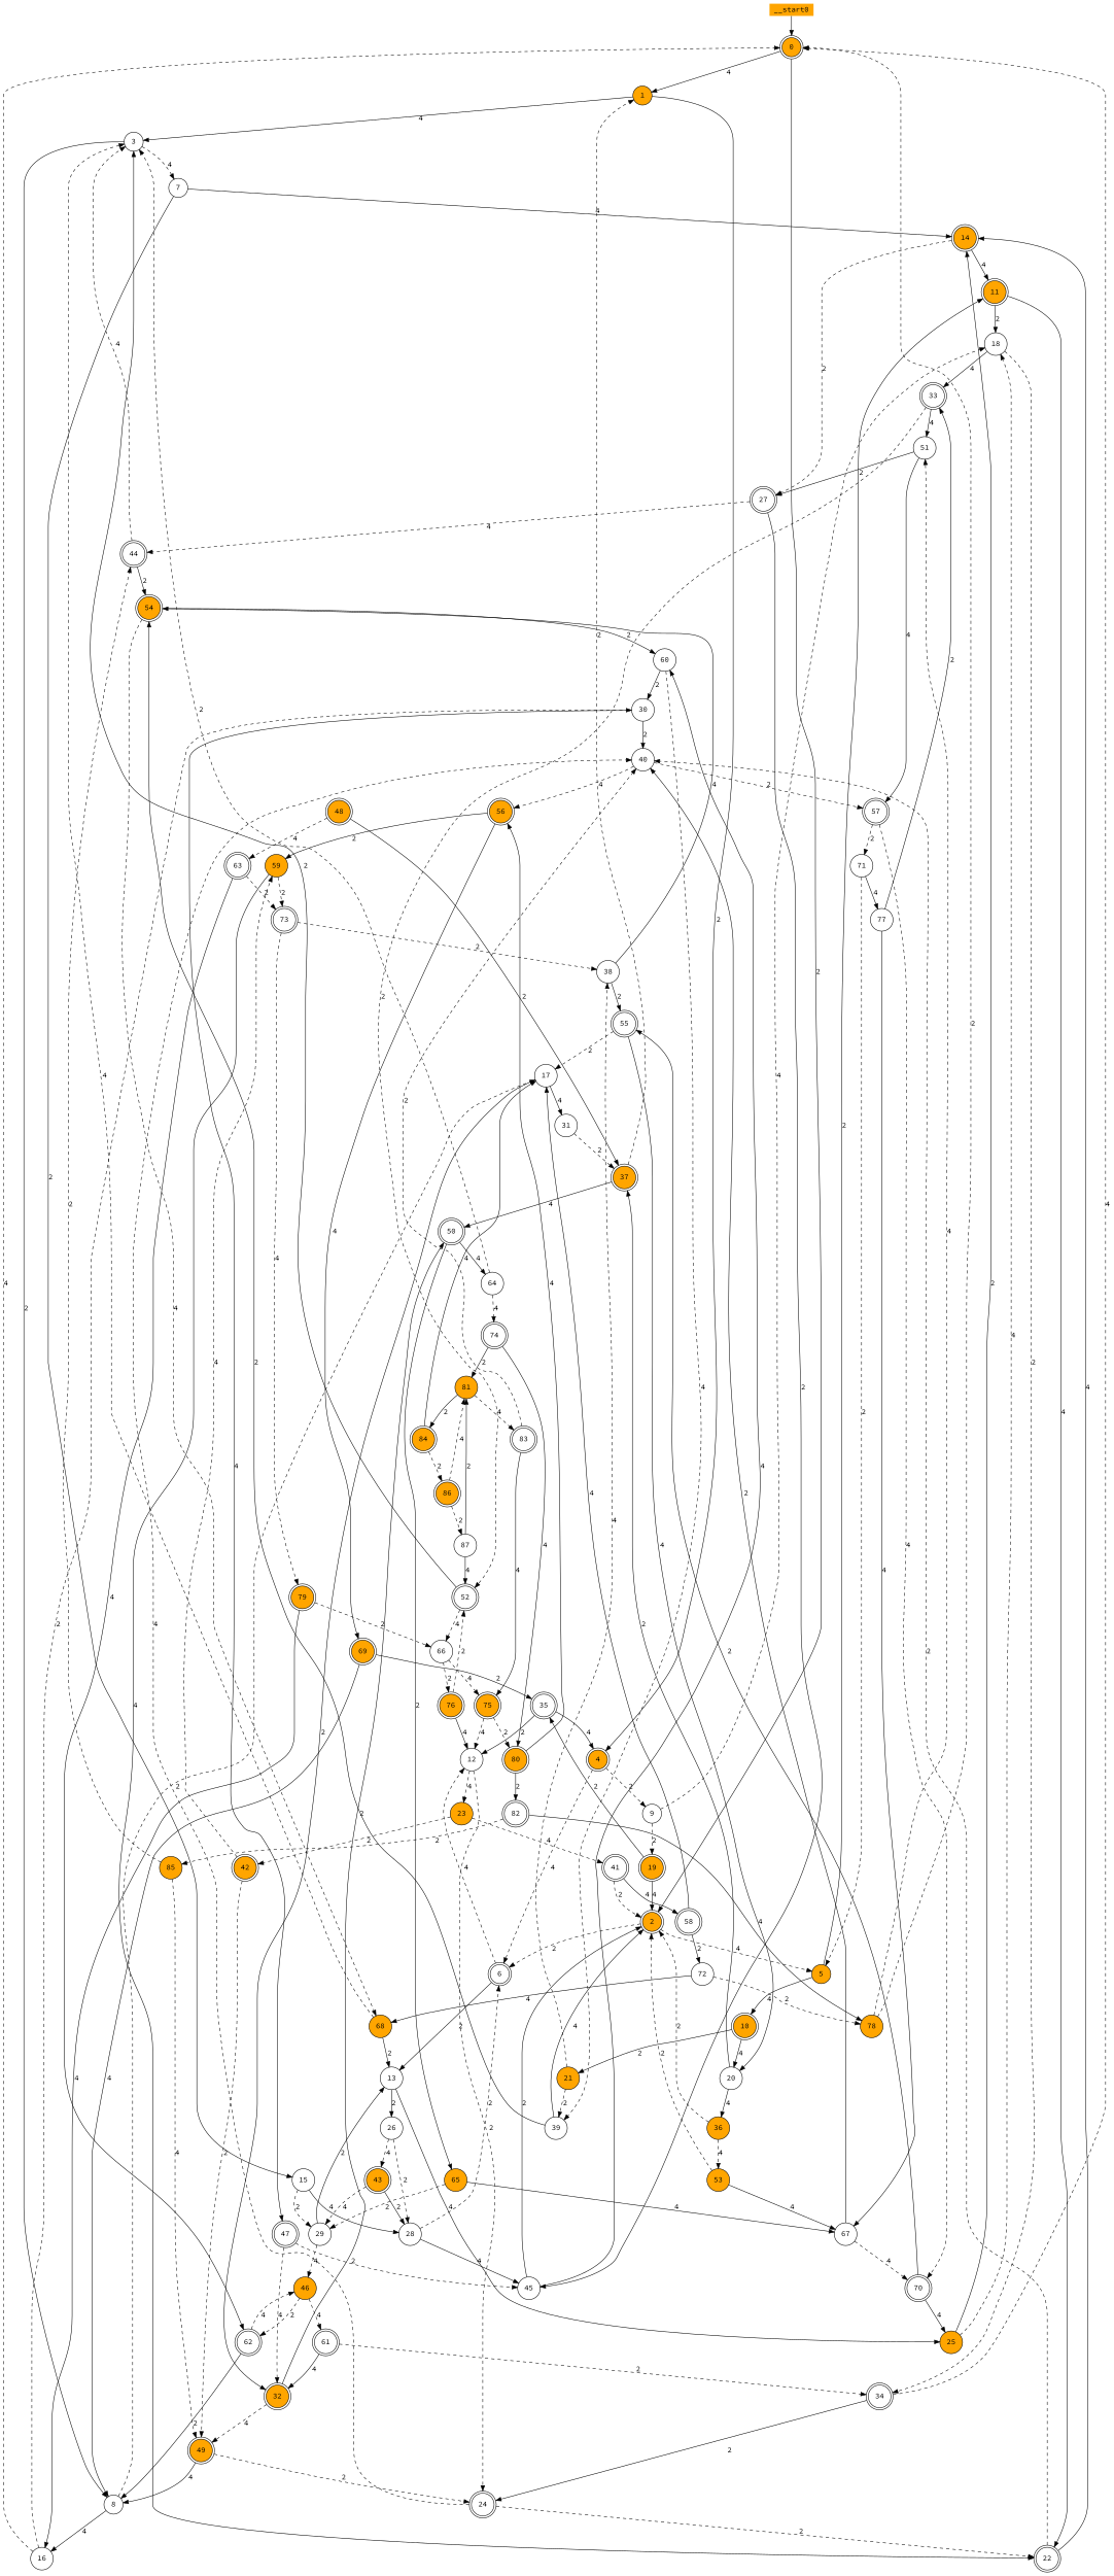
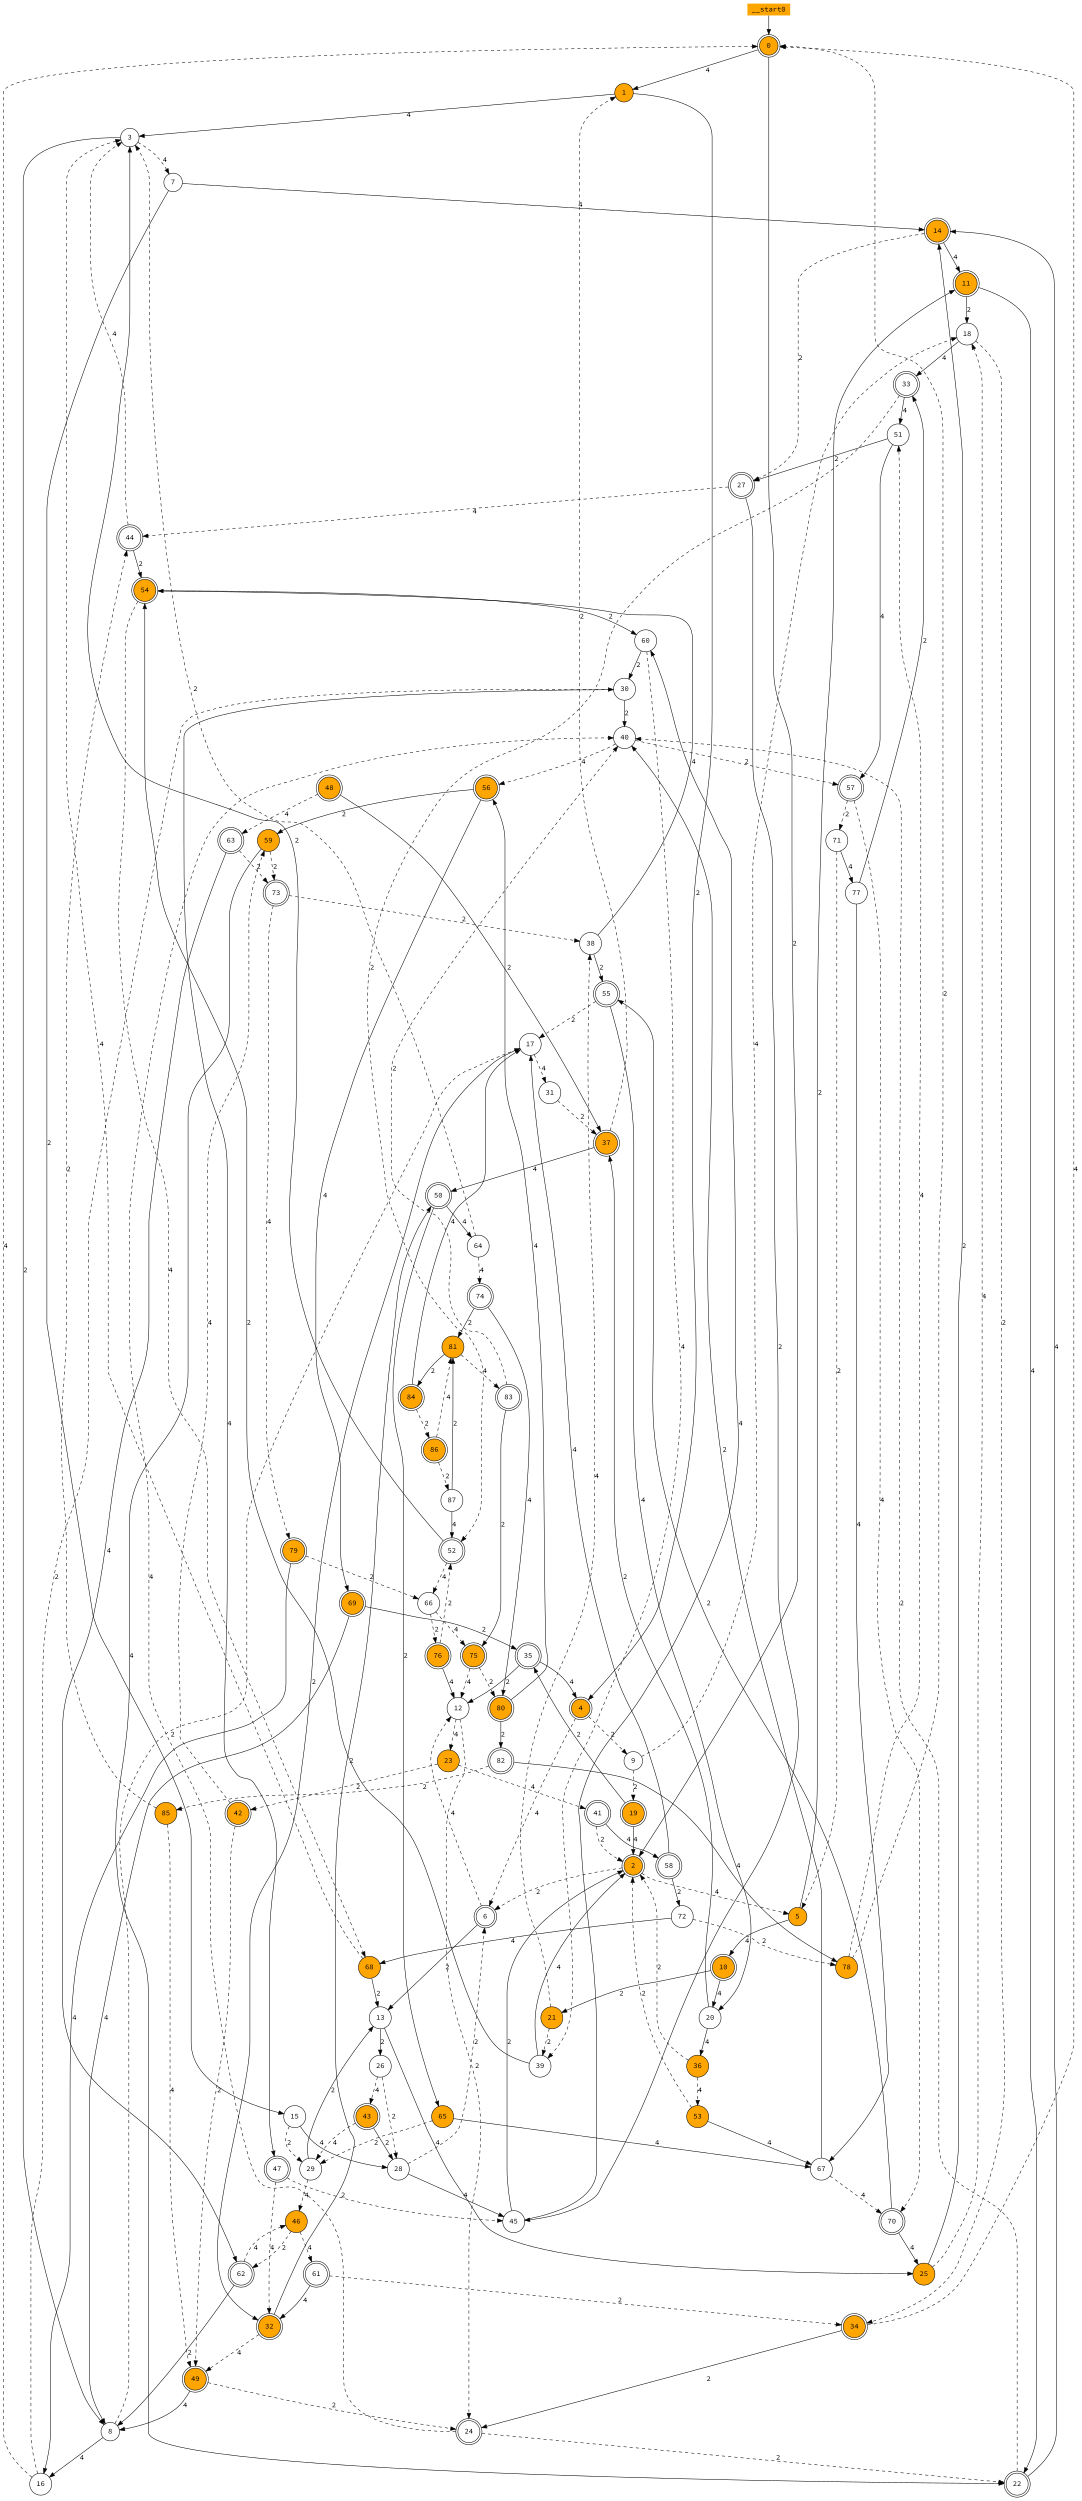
  digraph {
    fontname="Source Code Pro"
    node [fillcolor=white fontname="Source Code Pro" shape=doublecircle style=filled]
    edge [fontname="Source Code Pro" style=solid]
    n1 [fillcolor=orange label=0]
    n2 [fillcolor=orange label=1 shape=circle]
    n3 [fillcolor=orange label=2]
    n4 [label=3 shape=circle]
    n5 [fillcolor=orange label=4]
    n6 [fillcolor=orange label=5 shape=circle]
    n7 [label=6]
    n8 [label=7 shape=circle]
    n9 [label=8 shape=circle]
    n10 [label=9 shape=circle]
    n11 [fillcolor=orange label=10]
    n12 [fillcolor=orange label=11]
    n13 [label=12 shape=circle]
    n14 [label=13 shape=circle]
    n15 [fillcolor=orange label=14]
    n16 [label=15 shape=circle]
    n17 [label=16 shape=circle]
    n18 [label=17 shape=circle]
    n19 [label=18 shape=circle]
    n20 [fillcolor=orange label=19]
    n21 [label=20 shape=circle]
    n22 [fillcolor=orange label=21 shape=circle]
    n23 [label=22]
    n24 [fillcolor=orange label=23 shape=circle]
    n25 [label=24]
    n26 [fillcolor=orange label=25 shape=circle]
    n27 [label=26 shape=circle]
    n28 [label=27]
    n29 [label=28 shape=circle]
    n30 [label=29 shape=circle]
    n31 [label=30 shape=circle]
    n32 [label=31 shape=circle]
    n33 [fillcolor=orange label=32]
    n34 [label=33]
-   n35 [label=34]
+   n35 [fillcolor=orange label=34]
    n36 [label=35]
    n37 [fillcolor=orange label=36 shape=circle]
    n38 [fillcolor=orange label=37]
    n39 [label=38 shape=circle]
    n40 [label=39 shape=circle]
    n41 [label=40 shape=circle]
    n42 [label=41]
    n43 [fillcolor=orange label=42]
    n44 [fillcolor=orange label=43]
    n45 [label=44]
    n46 [label=45 shape=circle]
    n47 [fillcolor=orange label=46 shape=circle]
    n48 [label=47]
    n49 [fillcolor=orange label=49]
    n50 [label=50]
    n51 [label=51 shape=circle]
    n52 [label=52]
    n53 [fillcolor=orange label=53 shape=circle]
    n54 [fillcolor=orange label=54]
    n55 [label=55]
    n56 [fillcolor=orange label=56]
    n57 [label=57]
    n58 [label=58]
    n59 [fillcolor=orange label=59 shape=circle]
    n60 [label=60 shape=circle]
    n61 [label=61]
    n62 [label=62]
    n63 [fillcolor=orange label=48]
    n64 [label=63]
    n65 [label=64 shape=circle]
    n66 [fillcolor=orange label=65 shape=circle]
    n67 [label=66 shape=circle]
    n68 [label=67 shape=circle]
    n69 [fillcolor=orange label=68 shape=circle]
    n70 [fillcolor=orange label=69]
    n71 [label=70]
    n72 [label=71 shape=circle]
    n73 [label=72 shape=circle]
    n74 [label=73]
    n75 [label=74]
    n76 [fillcolor=orange label=75]
    n77 [fillcolor=orange label=76]
    n78 [label=77 shape=circle]
    n79 [fillcolor=orange label=78 shape=circle]
    n80 [fillcolor=orange label=79]
    n81 [fillcolor=orange label=80]
    n82 [fillcolor=orange label=81 shape=circle]
    n83 [label=82]
    n84 [label=83]
    n85 [fillcolor=orange label=84]
    n86 [fillcolor=orange label=85 shape=circle]
    n87 [fillcolor=orange label=86]
    n88 [label=87 shape=circle]
    __start0 [fillcolor=orange height=0 shape=none width=0]
    n1 -> n2 [label=4]
    n1 -> n3 [label=2]
    n2 -> n4 [label=4]
    n2 -> n5 [label=2]
    n3 -> n6 [label=4 style=dashed]
    n3 -> n7 [label=2 style=dashed]
    n4 -> n8 [label=4 style=dashed]
    n4 -> n9 [label=2]
    n5 -> n7 [label=4 style=dashed]
    n5 -> n10 [label=2 style=dashed]
    n6 -> n11 [label=4]
    n6 -> n12 [label=2]
    n7 -> n13 [label=4 style=dashed]
    n7 -> n14 [label=2]
    n8 -> n15 [label=4]
    n8 -> n16 [label=2]
    n9 -> n17 [label=4]
    n9 -> n18 [label=2 style=dashed]
    n10 -> n19 [label=4 style=dashed]
    n10 -> n20 [label=2 style=dashed]
    n11 -> n21 [label=4]
    n11 -> n22 [label=2]
    n12 -> n19 [label=2]
    n12 -> n23 [label=4]
    n13 -> n24 [label=4 style=dashed]
    n13 -> n25 [label=2 style=dashed]
    n14 -> n26 [label=4]
    n14 -> n27 [label=2]
    n15 -> n12 [label=4]
    n15 -> n28 [label=2 style=dashed]
    n16 -> n29 [label=4]
    n16 -> n30 [label=2 style=dashed]
    n17 -> n1 [label=4 style=dashed]
    n17 -> n31 [label=2 style=dashed]
-   n18 -> n32 [label=4]
+   n18 -> n32 [label=4 style=dashed]
    n18 -> n33 [label=2]
    n19 -> n34 [label=4]
    n19 -> n35 [label=2 style=dashed]
    n20 -> n3 [label=4]
    n20 -> n36 [label=2]
    n21 -> n37 [label=4]
    n21 -> n38 [label=2]
    n22 -> n39 [label=4 style=dashed]
    n22 -> n40 [label=2 style=dashed]
    n23 -> n15 [label=4]
    n23 -> n41 [label=2 style=dashed]
    n24 -> n42 [label=4 style=dashed]
    n24 -> n43 [label=2 style=dashed]
    n25 -> n23 [label=2 style=dashed]
    n25 -> n41 [label=4 style=dashed]
    n26 -> n15 [label=2]
    n26 -> n19 [label=4 style=dashed]
    n27 -> n29 [label=2 style=dashed]
    n27 -> n44 [label=4 style=dashed]
    n28 -> n45 [label=4 style=dashed]
    n28 -> n46 [label=2]
    n29 -> n7 [label=2 style=dashed]
    n29 -> n46 [label=4]
    n30 -> n14 [label=2]
    n30 -> n47 [label=4 style=dashed]
    n31 -> n41 [label=2]
    n31 -> n48 [label=4]
    n32 -> n38 [label=2 style=dashed]
    n33 -> n49 [label=4 style=dashed]
    n33 -> n50 [label=2]
    n34 -> n51 [label=4]
    n34 -> n52 [label=2 style=dashed]
    n35 -> n1 [label=4 style=dashed]
    n35 -> n25 [label=2]
    n36 -> n5 [label=4]
    n36 -> n13 [label=2]
    n37 -> n3 [label=2 style=dashed]
    n37 -> n53 [label=4 style=dashed]
    n38 -> n2 [label=2 style=dashed]
    n38 -> n50 [label=4]
    n39 -> n54 [label=4]
    n39 -> n55 [label=2]
    n40 -> n3 [label=4]
    n40 -> n54 [label=2]
    n41 -> n56 [label=4 style=dashed]
    n41 -> n57 [label=2 style=dashed]
    n42 -> n3 [label=2 style=dashed]
    n42 -> n58 [label=4]
    n43 -> n49 [label=2 style=dashed]
    n43 -> n59 [label=4 style=dashed]
    n44 -> n29 [label=2]
    n44 -> n30 [label=4 style=dashed]
    n45 -> n4 [label=4 style=dashed]
    n45 -> n54 [label=2]
    n46 -> n3 [label=2]
    n46 -> n60 [label=4]
    n47 -> n61 [label=4 style=dashed]
    n47 -> n62 [label=2 style=dashed]
    n48 -> n33 [label=4 style=dashed]
    n48 -> n46 [label=2 style=dashed]
    n49 -> n9 [label=4]
    n49 -> n25 [label=2 style=dashed]
    n50 -> n65 [label=4]
    n50 -> n66 [label=2]
    n51 -> n28 [label=2]
    n51 -> n57 [label=4]
    n52 -> n4 [label=2]
    n52 -> n67 [label=4 style=dashed]
    n53 -> n3 [label=2 style=dashed]
    n53 -> n68 [label=4]
    n54 -> n60 [label=2]
    n54 -> n69 [label=4 style=dashed]
    n55 -> n18 [label=2 style=dashed]
    n55 -> n21 [label=4]
    n56 -> n59 [label=2]
    n56 -> n70 [label=4]
    n57 -> n71 [label=4 style=dashed]
    n57 -> n72 [label=2 style=dashed]
    n58 -> n18 [label=4]
    n58 -> n73 [label=2]
    n59 -> n23 [label=4]
    n59 -> n74 [label=2 style=dashed]
    n60 -> n31 [label=2]
    n60 -> n40 [label=4 style=dashed]
    n61 -> n33 [label=4]
    n61 -> n35 [label=2 style=dashed]
    n62 -> n9 [label=2]
    n62 -> n47 [label=4 style=dashed]
    n63 -> n38 [label=2]
    n63 -> n64 [label=4 style=dashed]
    n64 -> n62 [label=4]
    n64 -> n74 [label=2 style=dashed]
    n65 -> n4 [label=2 style=dashed]
    n65 -> n75 [label=4 style=dashed]
    n66 -> n30 [label=2 style=dashed]
    n66 -> n68 [label=4]
    n67 -> n76 [label=4 style=dashed]
    n67 -> n77 [label=2 style=dashed]
    n68 -> n41 [label=2]
    n68 -> n71 [label=4 style=dashed]
    n69 -> n4 [label=4 style=dashed]
    n69 -> n14 [label=2]
    n70 -> n9 [label=4]
    n70 -> n36 [label=2]
    n71 -> n26 [label=4]
    n71 -> n55 [label=2]
    n72 -> n6 [label=2 style=dashed]
    n72 -> n78 [label=4]
    n73 -> n69 [label=4]
    n73 -> n79 [label=2 style=dashed]
    n74 -> n39 [label=2 style=dashed]
    n74 -> n80 [label=4 style=dashed]
    n75 -> n81 [label=4]
    n75 -> n82 [label=2]
    n76 -> n13 [label=4 style=dashed]
    n76 -> n81 [label=2 style=dashed]
    n77 -> n13 [label=4]
    n77 -> n52 [label=2 style=dashed]
    n78 -> n34 [label=2]
    n78 -> n68 [label=4]
    n79 -> n1 [label=2 style=dashed]
    n79 -> n51 [label=4 style=dashed]
    n80 -> n17 [label=4]
    n80 -> n67 [label=2 style=dashed]
    n81 -> n56 [label=4]
    n81 -> n83 [label=2]
    n82 -> n84 [label=4 style=dashed]
    n82 -> n85 [label=2]
    n83 -> n79 [label=4]
    n83 -> n86 [label=2 style=dashed]
    n84 -> n41 [label=2 style=dashed]
-   n84 -> n76 [label=4]
+   n84 -> n76 [label=2]
    n85 -> n18 [label=4]
    n85 -> n87 [label=2 style=dashed]
    n86 -> n45 [label=2 style=dashed]
    n86 -> n49 [label=4 style=dashed]
    n87 -> n82 [label=4 style=dashed]
    n87 -> n88 [label=2 style=dashed]
    n88 -> n52 [label=4]
    n88 -> n82 [label=2]
    __start0 -> n1
  }
